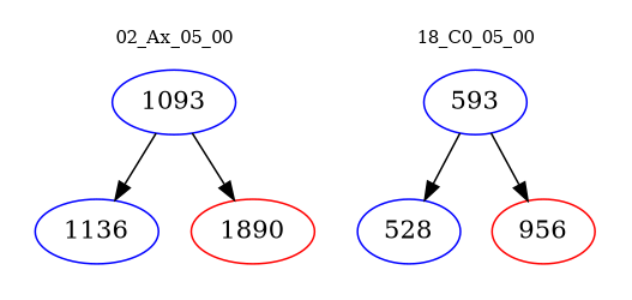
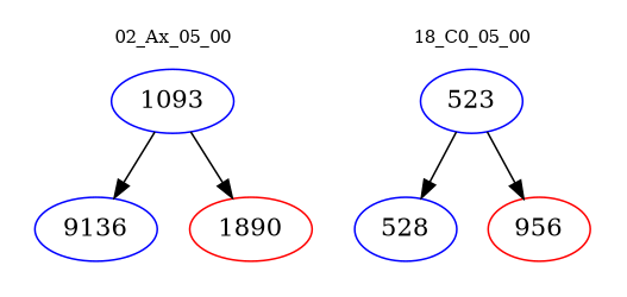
  digraph {
    node [color=blue]
    edge [color=black]
    n1 [label=1093]
-   n2 [label=1136]
+   n2 [label=9136]
    n3 [color=red label=1890]
-   n4 [label=593]
+   n4 [label=523]
    n5 [label=528]
    n6 [color=red label=956]
    subgraph cluster_1 {
      color=white
      fontsize=10
      label="02_Ax_05_00"
      n1
      n2
      n3
    }
    subgraph cluster_2 {
      color=white
      fontsize=10
      label="18_C0_05_00"
      n4
      n5
      n6
    }
    n1 -> n2
    n1 -> n3
    n4 -> n5
    n4 -> n6
  }
